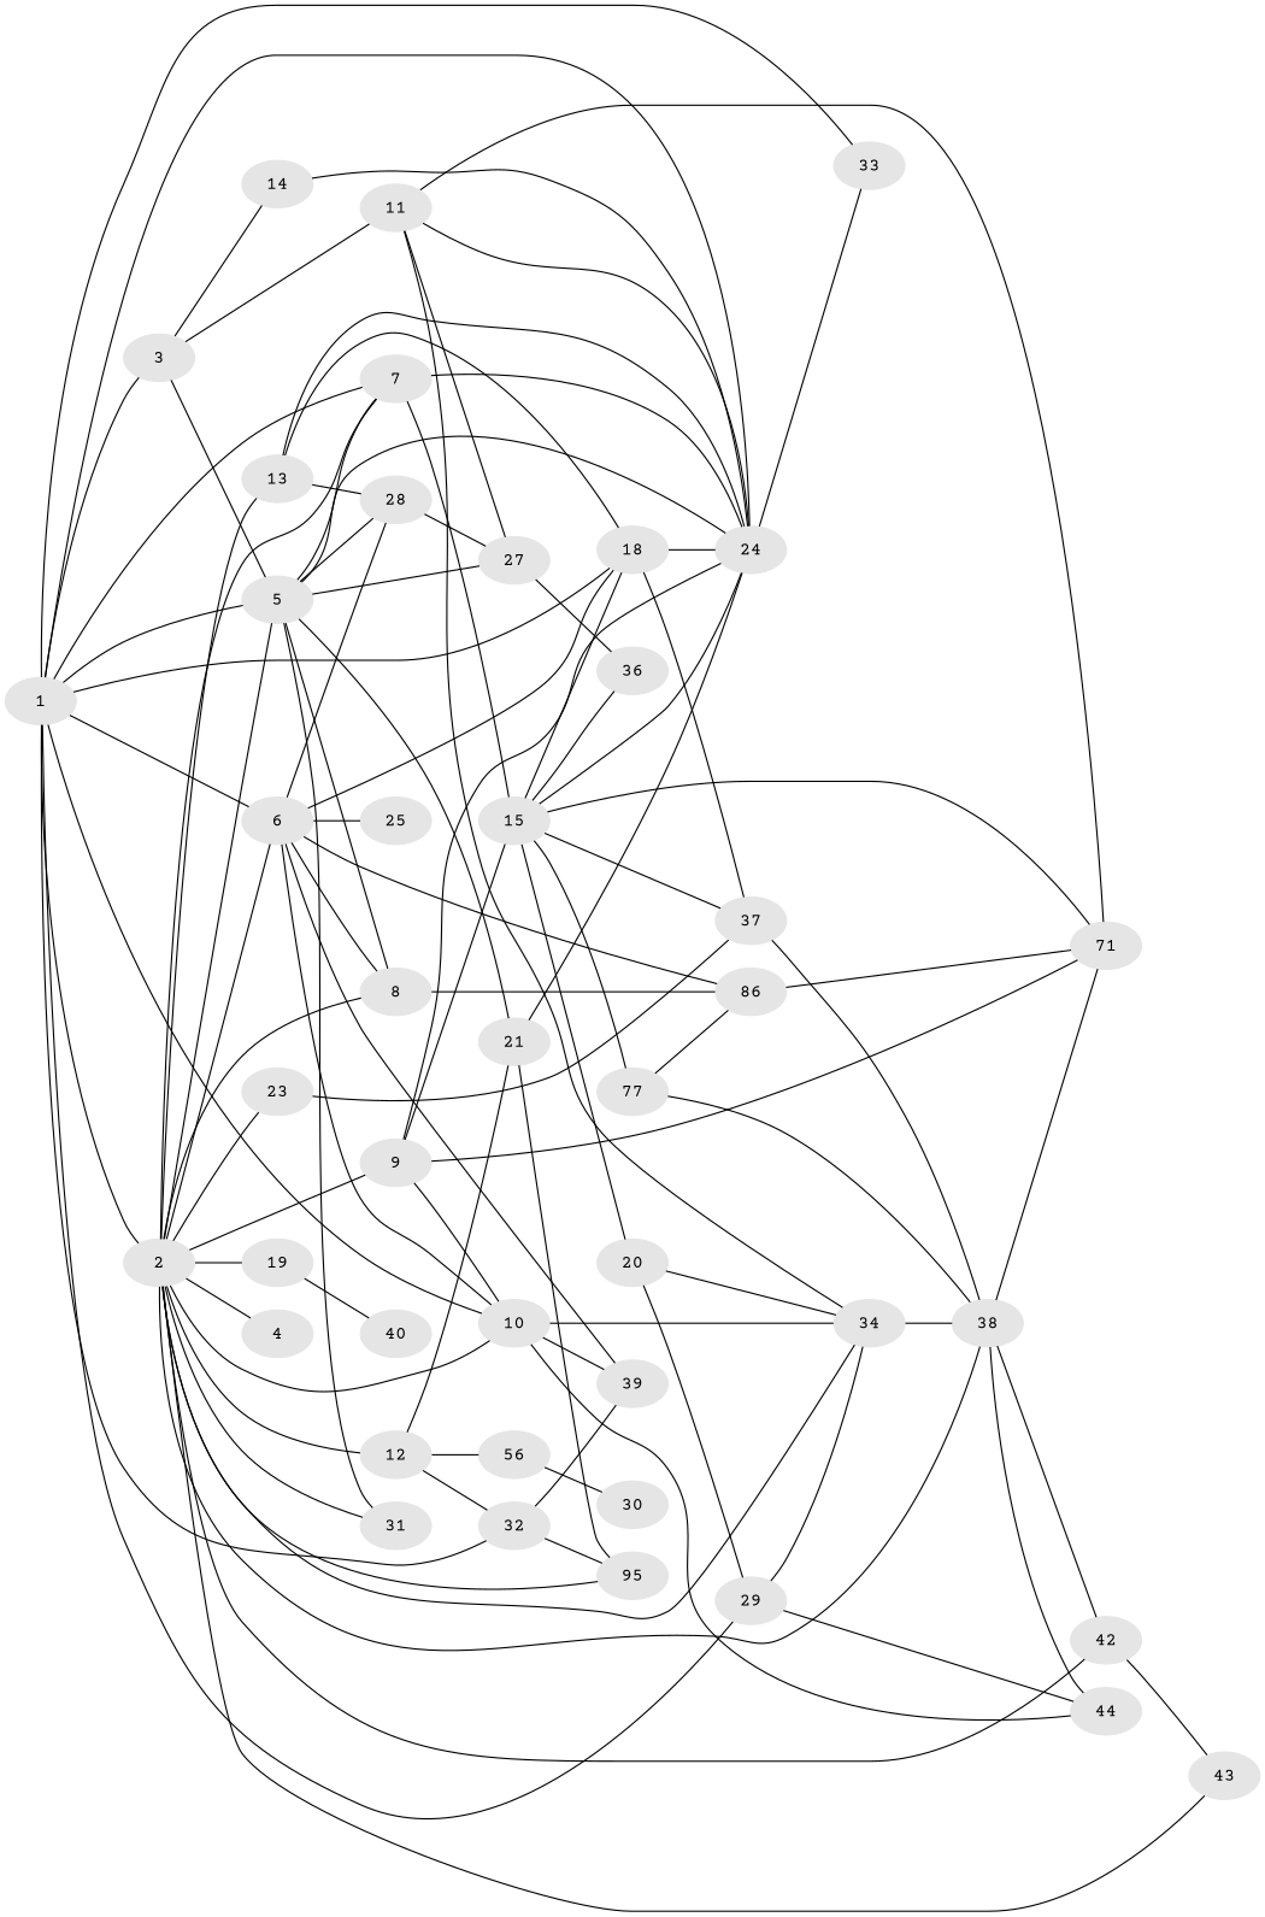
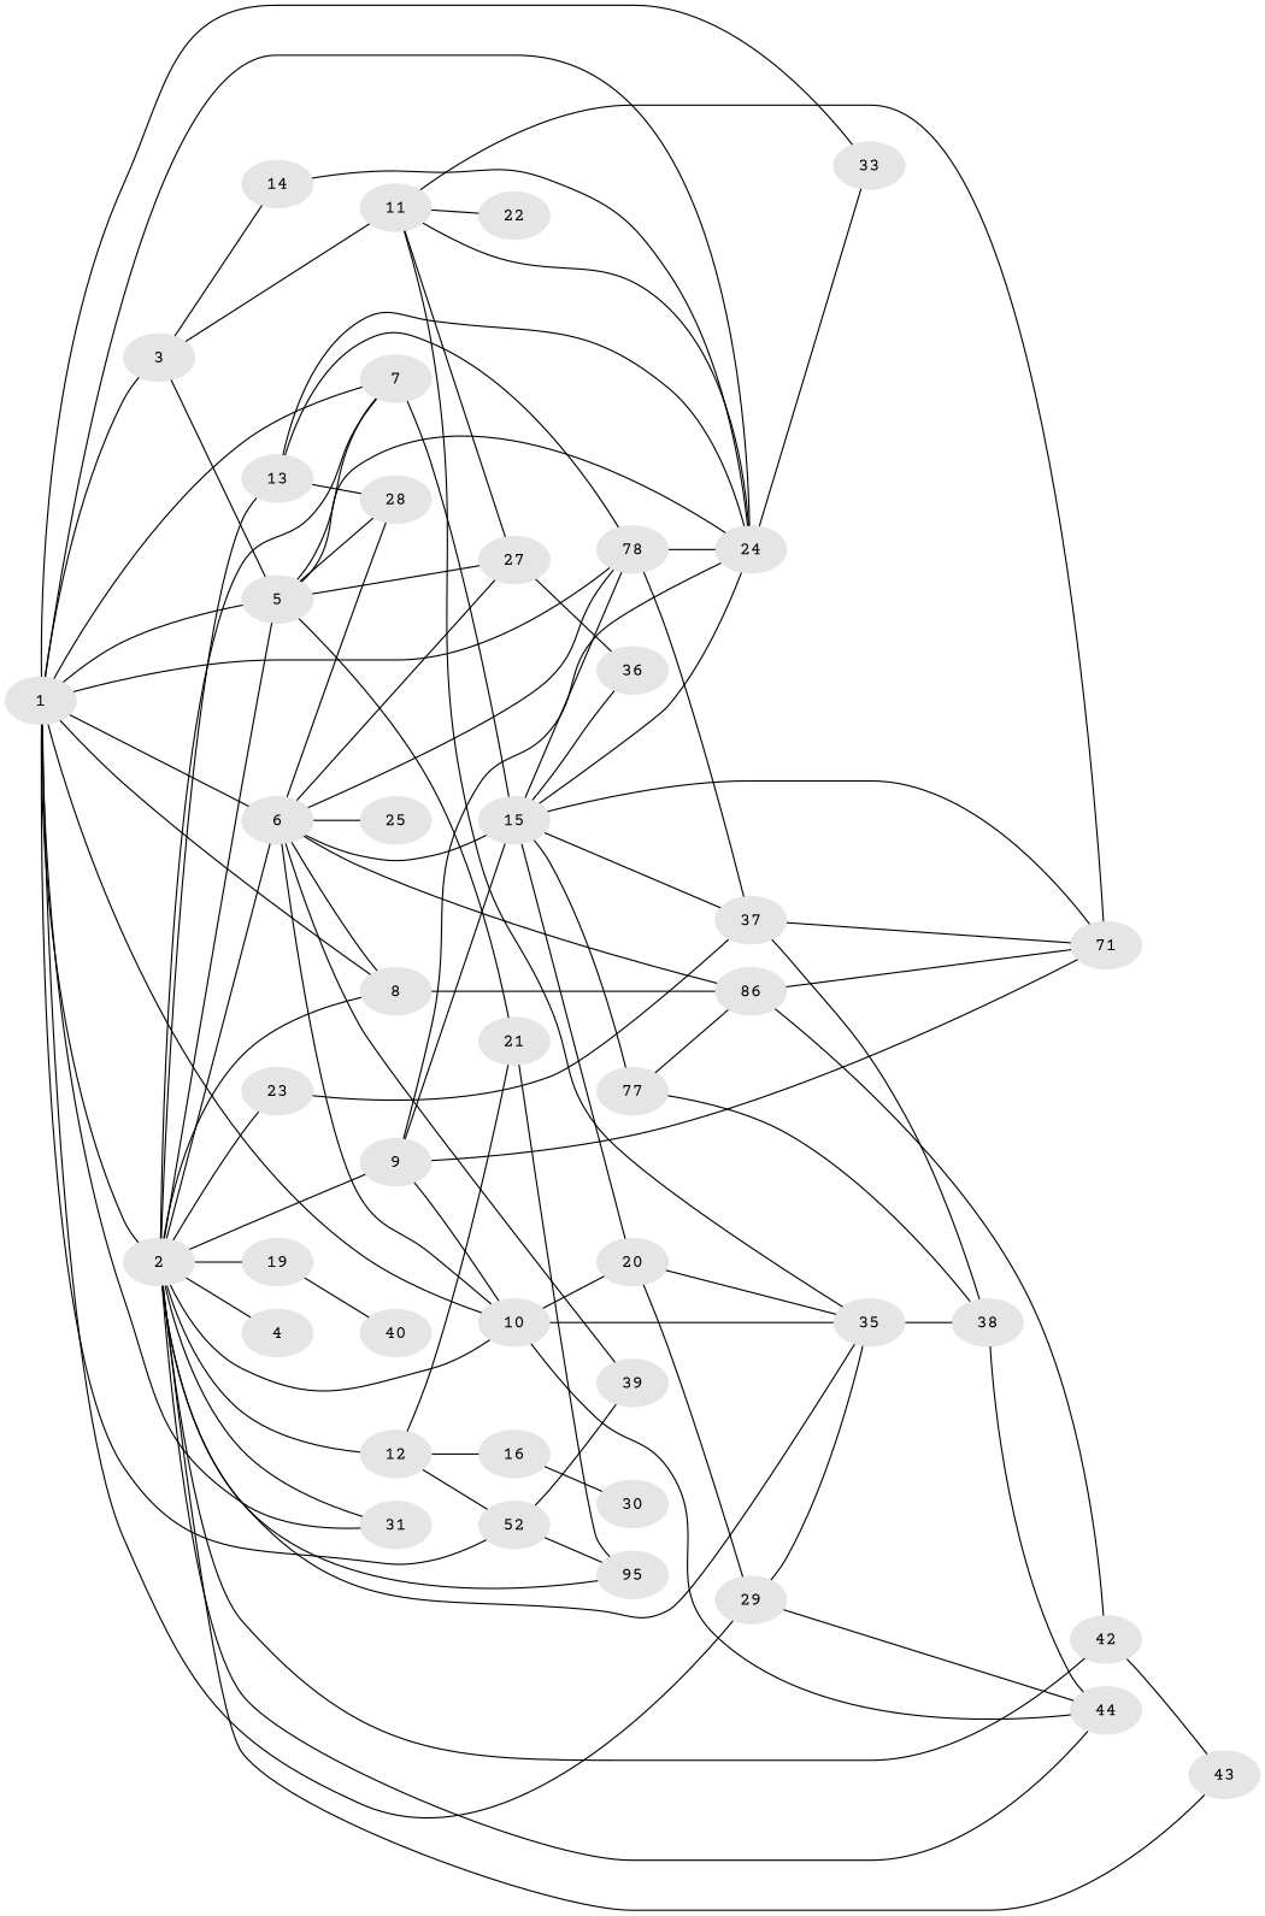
  graph {
    fontname="Courier Prime"
    rankdir=LR
    node [color=gray90 fontname="Courier Prime" style=filled]
    edge [fontname="Courier Prime" weight=1.0]
    1
    2
    3
    5
    6
    7
    8
    10
-   18
+   18 [label=78]
    24
    29
    31
-   32
+   32 [label=52]
    33
    4
    9
    12
    13
    19
    23
-   34
+   34 [label=35]
    n22 [label=95]
    42
    43
    44
    11
    14
    21
    27
    28
    15
    25
    n33 [label=86]
    39
    37
    n36 [label=71]
-   16 [label=56]
+   16
    40
    38
+   22
    36
    n42 [label=77]
    20
    30
    1 -- 2
    1 -- 3 [weight=3.0]
    1 -- 5 [weight=2.0]
    1 -- 6
    1 -- 7
-   5 -- 8 [weight=5.0]
+   1 -- 8 [weight=5.0]
    1 -- 10
    1 -- 18 [weight=2.0]
    1 -- 24
    1 -- 29
-   5 -- 31
+   1 -- 31
    1 -- 32
    1 -- 33 [weight=2.0]
    2 -- 5
    2 -- 6
    2 -- 7
    2 -- 8
    2 -- 10 [weight=2.0]
    2 -- 31
    2 -- 4
    2 -- 9
    2 -- 12
    2 -- 13
    2 -- 19 [weight=10.0]
    2 -- 23
    2 -- 34
    2 -- n22
    2 -- 42 [weight=2.0]
    2 -- 43
-   2 -- 38
+   2 -- 44
    3 -- 5
    3 -- 11
    3 -- 14
    5 -- 7
    5 -- 24
    5 -- 21
    5 -- 27 [weight=5.0]
    5 -- 28
    6 -- 8
    6 -- 10
    6 -- 18
-   28 -- 27
+   6 -- 27
    6 -- 28
+   6 -- 15
    6 -- 25 [weight=5.0]
    6 -- n33
    6 -- 39
-   7 -- 24
    7 -- 15
    8 -- n33
    10 -- 34
    10 -- 44
-   10 -- 39
+   10 -- 20
    18 -- 24 [weight=3.0]
    18 -- 37
    24 -- 33
    29 -- 34
    29 -- 44
    32 -- n22
    32 -- 39
    9 -- 10
    9 -- 24
    9 -- 15 [weight=2.0]
    9 -- n36
    12 -- 32
    12 -- 21
    12 -- 16
    13 -- 18
    13 -- 24
    13 -- 28
    19 -- 40
    23 -- 37
    34 -- 38
    42 -- 43
    11 -- 24
    11 -- 34
    11 -- 27
    11 -- n36
+   11 -- 22
    14 -- 24
-   21 -- 24 [weight=4.0]
    21 -- n22
    27 -- 36
    15 -- 18
    15 -- 24
    15 -- 37
    15 -- n36
    15 -- 36
    15 -- n42
    15 -- 20
    n33 -- n36
    37 -- 38
    16 -- 30
-   38 -- 42
+   n33 -- 42
    38 -- 44
-   38 -- n36
+   37 -- n36
    n42 -- n33
    n42 -- 38
    20 -- 29 [weight=2.0]
    20 -- 34
  }
